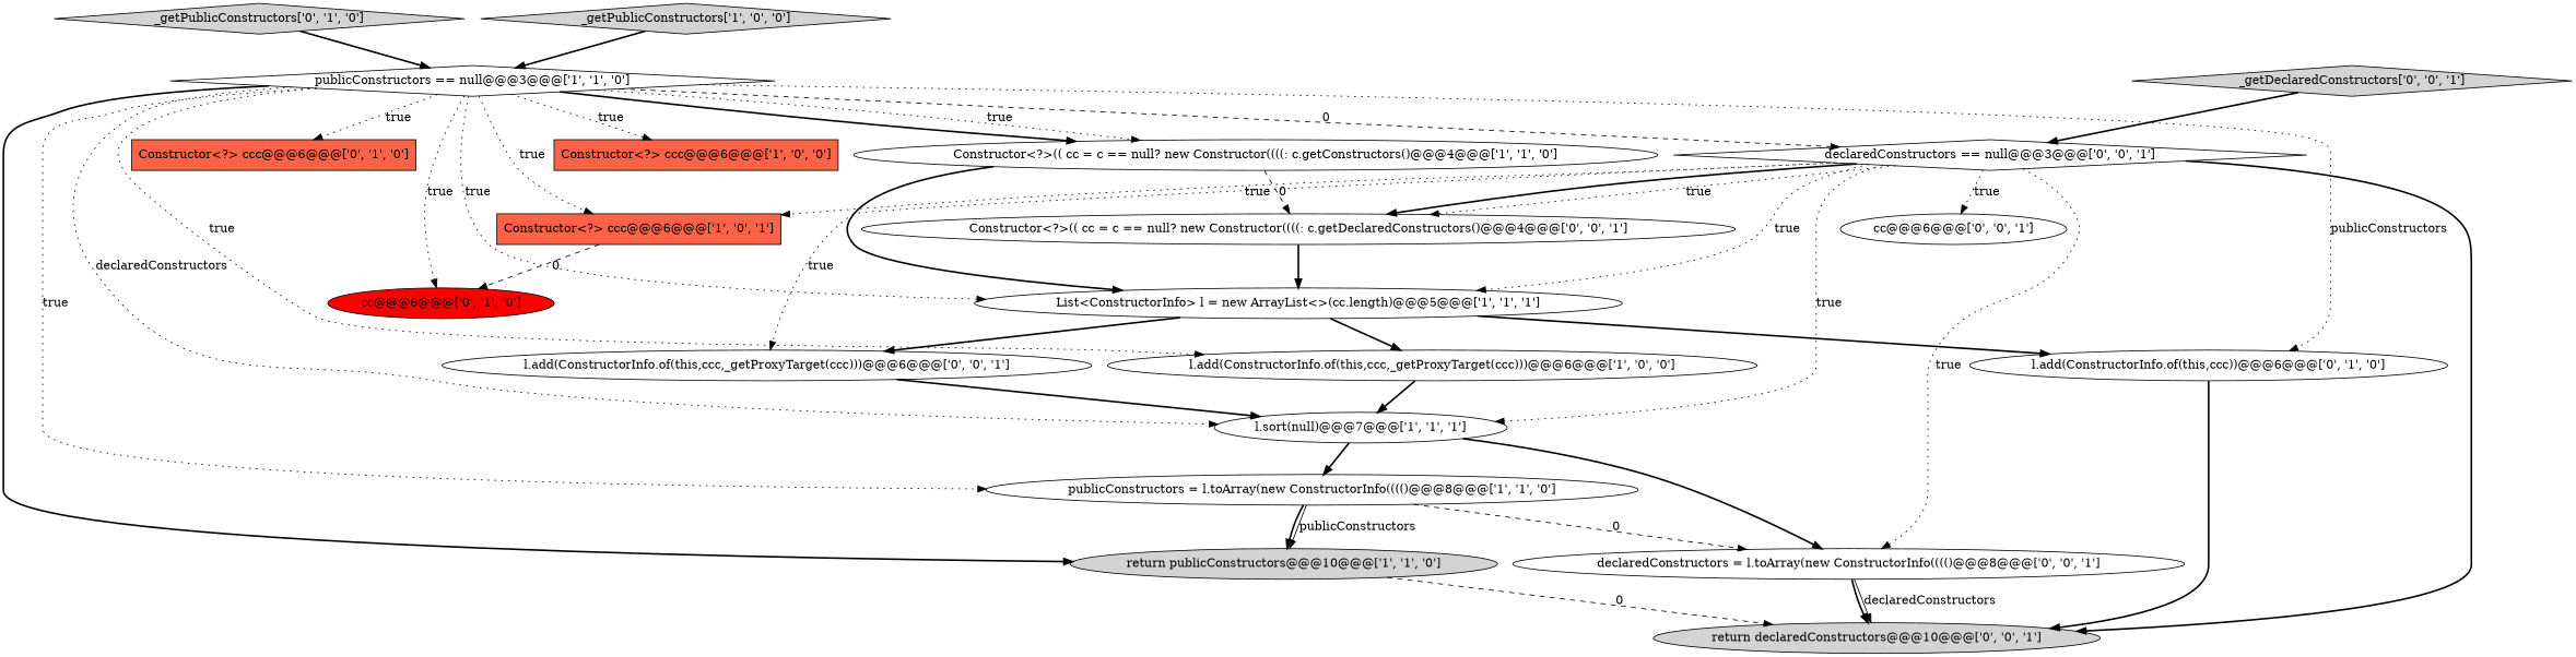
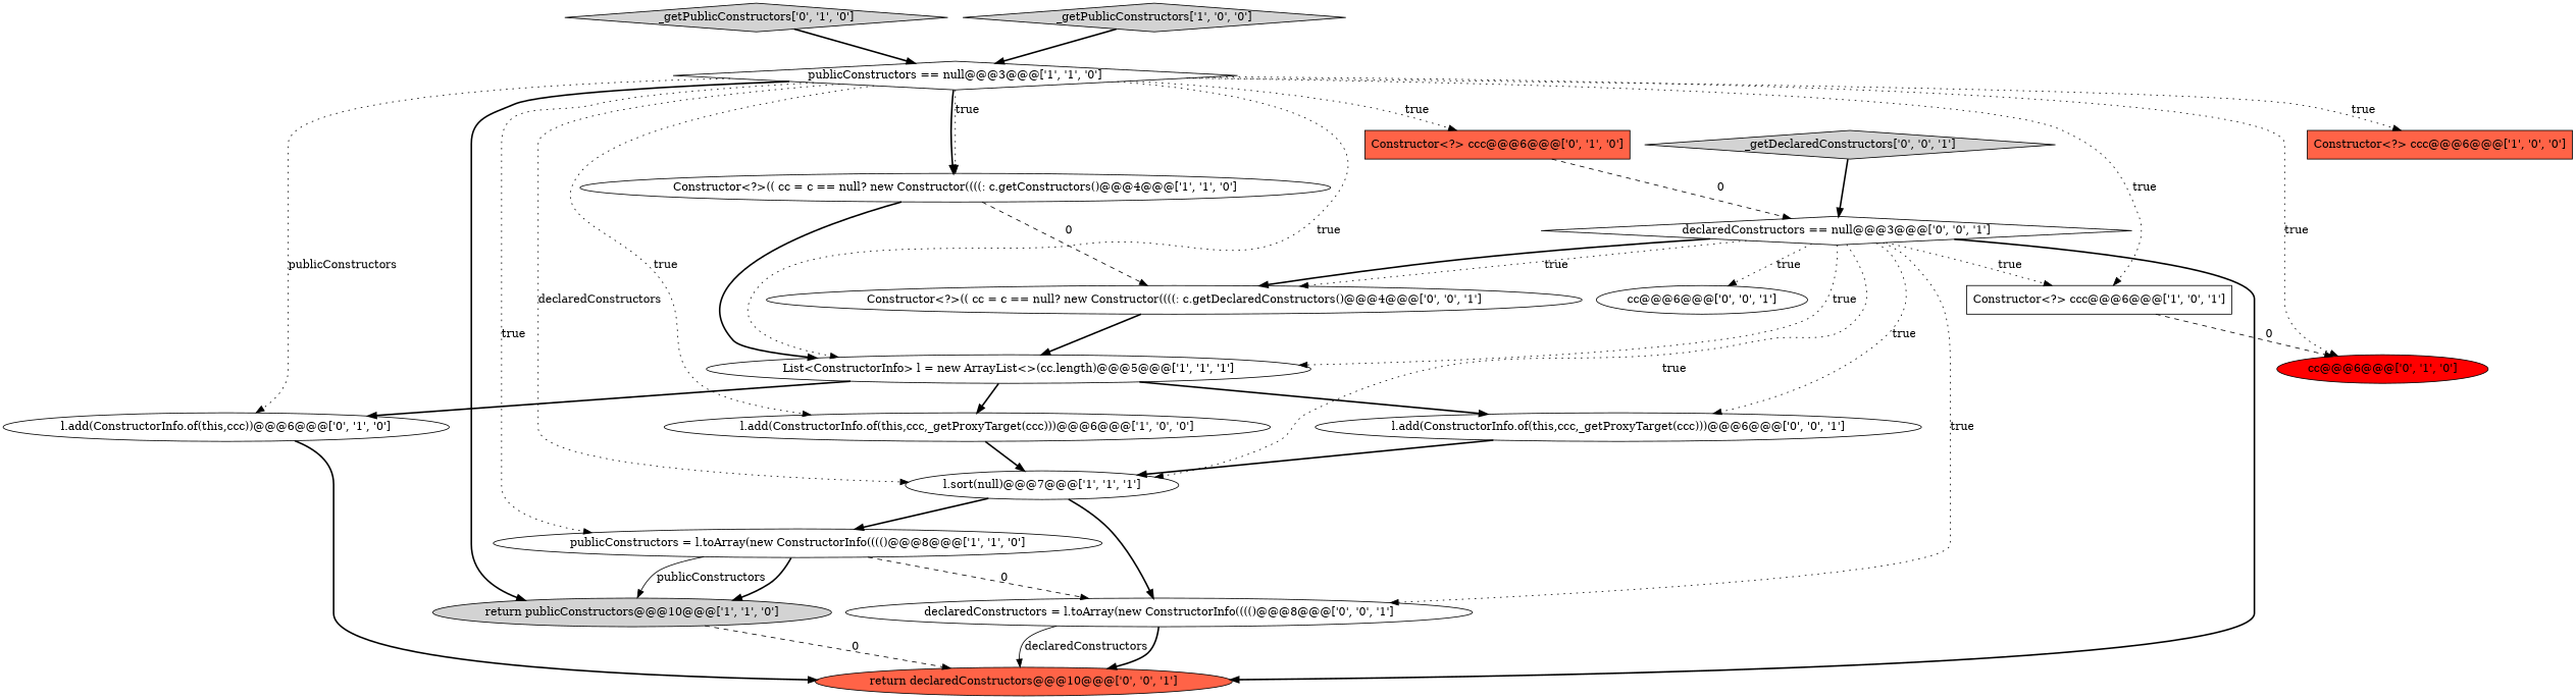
  digraph {
    node [fillcolor=white shape=ellipse style=filled]
    edge [style=bold]
-   n1 [fillcolor=lightgray label="return declaredConstructors@@@10@@@['0', '0', '1']"]
+   n1 [fillcolor=tomato label="return declaredConstructors@@@10@@@['0', '0', '1']"]
    n2 [fillcolor=lightgray label="return publicConstructors@@@10@@@['1', '1', '0']"]
    n3 [label="List<ConstructorInfo> l = new ArrayList<>(cc.length)@@@5@@@['1', '1', '1']"]
    n4 [label="l.add(ConstructorInfo.of(this,ccc,_getProxyTarget(ccc)))@@@6@@@['1', '0', '0']"]
    n5 [label="l.add(ConstructorInfo.of(this,ccc,_getProxyTarget(ccc)))@@@6@@@['0', '0', '1']"]
    n6 [label="l.add(ConstructorInfo.of(this,ccc))@@@6@@@['0', '1', '0']"]
    n7 [label="l.sort(null)@@@7@@@['1', '1', '1']"]
    n8 [fillcolor=lightgray label="_getPublicConstructors['0', '1', '0']" shape=diamond]
    n9 [label="publicConstructors == null@@@3@@@['1', '1', '0']" shape=diamond]
    n10 [label="publicConstructors = l.toArray(new ConstructorInfo(((()@@@8@@@['1', '1', '0']"]
    n11 [label="declaredConstructors == null@@@3@@@['0', '0', '1']" shape=diamond]
    n12 [fillcolor=tomato label="Constructor<?> ccc@@@6@@@['0', '1', '0']" shape=box]
    n13 [fillcolor=red label="cc@@@6@@@['0', '1', '0']"]
    n14 [label="Constructor<?>(( cc = c == null? new Constructor((((: c.getConstructors()@@@4@@@['1', '1', '0']"]
-   n15 [fillcolor=tomato label="Constructor<?> ccc@@@6@@@['1', '0', '1']" shape=box]
+   n15 [label="Constructor<?> ccc@@@6@@@['1', '0', '1']" shape=box]
    n16 [fillcolor=tomato label="Constructor<?> ccc@@@6@@@['1', '0', '0']" shape=box]
    n17 [label="declaredConstructors = l.toArray(new ConstructorInfo(((()@@@8@@@['0', '0', '1']"]
    n18 [fillcolor=lightgray label="_getDeclaredConstructors['0', '0', '1']" shape=diamond]
    n19 [label="Constructor<?>(( cc = c == null? new Constructor((((: c.getDeclaredConstructors()@@@4@@@['0', '0', '1']"]
    n20 [label="cc@@@6@@@['0', '0', '1']"]
    n21 [fillcolor=lightgray label="_getPublicConstructors['1', '0', '0']" shape=diamond]
    n2 -> n1 [label=0 style=dashed]
    n3 -> n4
    n3 -> n5
    n3 -> n6
    n4 -> n7
    n5 -> n7
    n6 -> n1
    n7 -> n10
    n7 -> n17
    n8 -> n9
    n9 -> n2
    n9 -> n3 [label=true style=dotted]
    n9 -> n4 [label=true style=dotted]
    n9 -> n6 [label=publicConstructors style=dotted]
    n9 -> n7 [label=declaredConstructors style=dotted]
    n9 -> n10 [label=true style=dotted]
-   n9 -> n11 [label=0 style=dashed]
+   n12 -> n11 [label=0 style=dashed]
    n9 -> n12 [label=true style=dotted]
    n9 -> n13 [label=true style=dotted]
    n9 -> n14 [label=true style=dotted]
    n9 -> n14
    n9 -> n15 [label=true style=dotted]
    n9 -> n16 [label=true style=dotted]
    n10 -> n2
    n10 -> n2 [label=publicConstructors style=solid]
    n10 -> n17 [label=0 style=dashed]
    n11 -> n1
    n11 -> n3 [label=true style=dotted]
    n11 -> n5 [label=true style=dotted]
    n11 -> n7 [label=true style=dotted]
    n11 -> n15 [label=true style=dotted]
    n11 -> n17 [label=true style=dotted]
    n11 -> n19 [label=true style=dotted]
    n11 -> n19
    n11 -> n20 [label=true style=dotted]
    n14 -> n3
    n14 -> n19 [label=0 style=dashed]
    n15 -> n13 [label=0 style=dashed]
    n17 -> n1 [label=declaredConstructors style=solid]
    n17 -> n1
    n18 -> n11
    n19 -> n3
    n21 -> n9
  }
